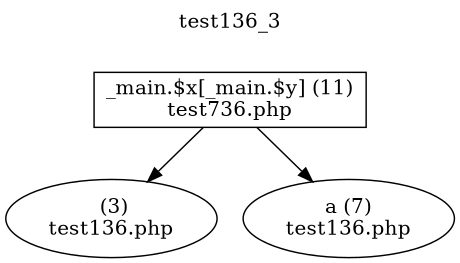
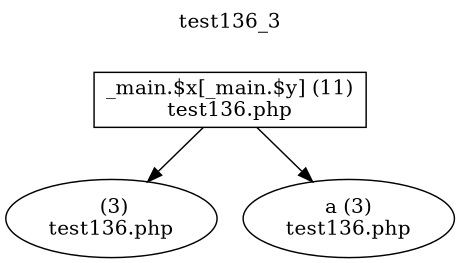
  digraph {
    label=test136_3
    labelloc=t
    node [shape=ellipse]
-   n1 [label="_main.$x[_main.$y] (11)\ntest736.php" shape=box]
+   n1 [label="_main.$x[_main.$y] (11)\ntest136.php" shape=box]
    n2 [label=" (3)\ntest136.php"]
-   n3 [label="a (7)\ntest136.php"]
+   n3 [label="a (3)\ntest136.php"]
    n1 -> n2
    n1 -> n3
  }
